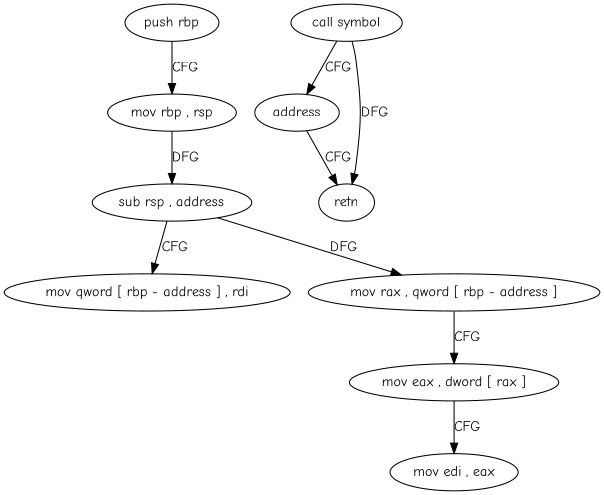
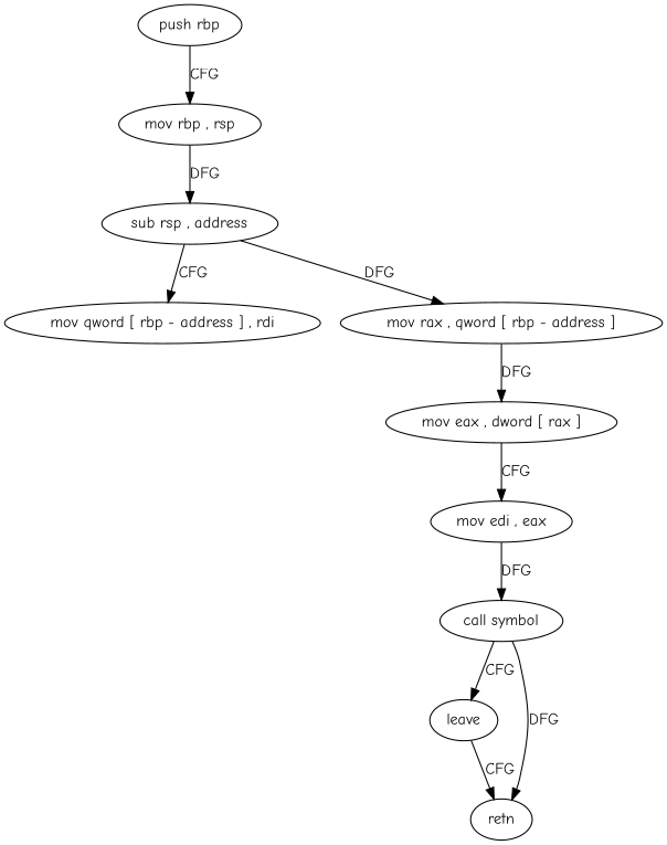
  digraph {
    fontname="Comic Neue"
    node [fontname="Comic Neue"]
    edge [fontname="Comic Neue"]
    n1 [label="push rbp"]
    n2 [label="mov rbp , rsp"]
    n3 [label="sub rsp , address"]
    n4 [label="mov qword [ rbp - address ] , rdi"]
    n5 [label="mov rax , qword [ rbp - address ]"]
    n6 [label="mov eax , dword [ rax ]"]
    n7 [label="mov edi , eax"]
    n8 [label="call symbol"]
-   n9 [label=address]
+   n9 [label=leave]
    n10 [label=retn]
    n1 -> n2 [label=CFG]
    n2 -> n3 [label=DFG]
    n3 -> n4 [label=CFG]
    n3 -> n5 [label=DFG]
-   n5 -> n6 [label=CFG]
+   n5 -> n6 [label=DFG]
    n6 -> n7 [label=CFG]
+   n7 -> n8 [label=DFG]
    n8 -> n9 [label=CFG]
    n8 -> n10 [label=DFG]
    n9 -> n10 [label=CFG]
  }
